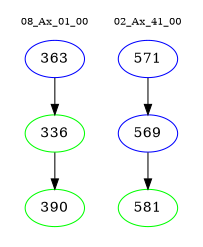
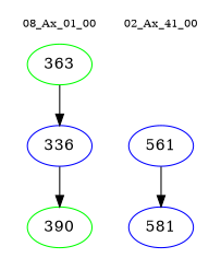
  digraph {
    node [color=blue]
    edge [color=black]
-   n1 [label=363]
-   n2 [color=green label=336]
+   n1 [color=green label=363]
+   n2 [label=336]
    n3 [color=green label=390]
-   n4 [label=571]
-   n5 [label=569]
-   n6 [color=green label=581]
+   n5 [label=561]
+   n6 [label=581]
    subgraph cluster_1 {
      color=white
      fontsize=10
      label="08_Ax_01_00"
      n1
      n2
      n3
    }
    subgraph cluster_2 {
      color=white
      fontsize=10
      label="02_Ax_41_00"
-     n4
      n5
      n6
    }
    n1 -> n2
    n2 -> n3
-   n4 -> n5
    n5 -> n6
  }
